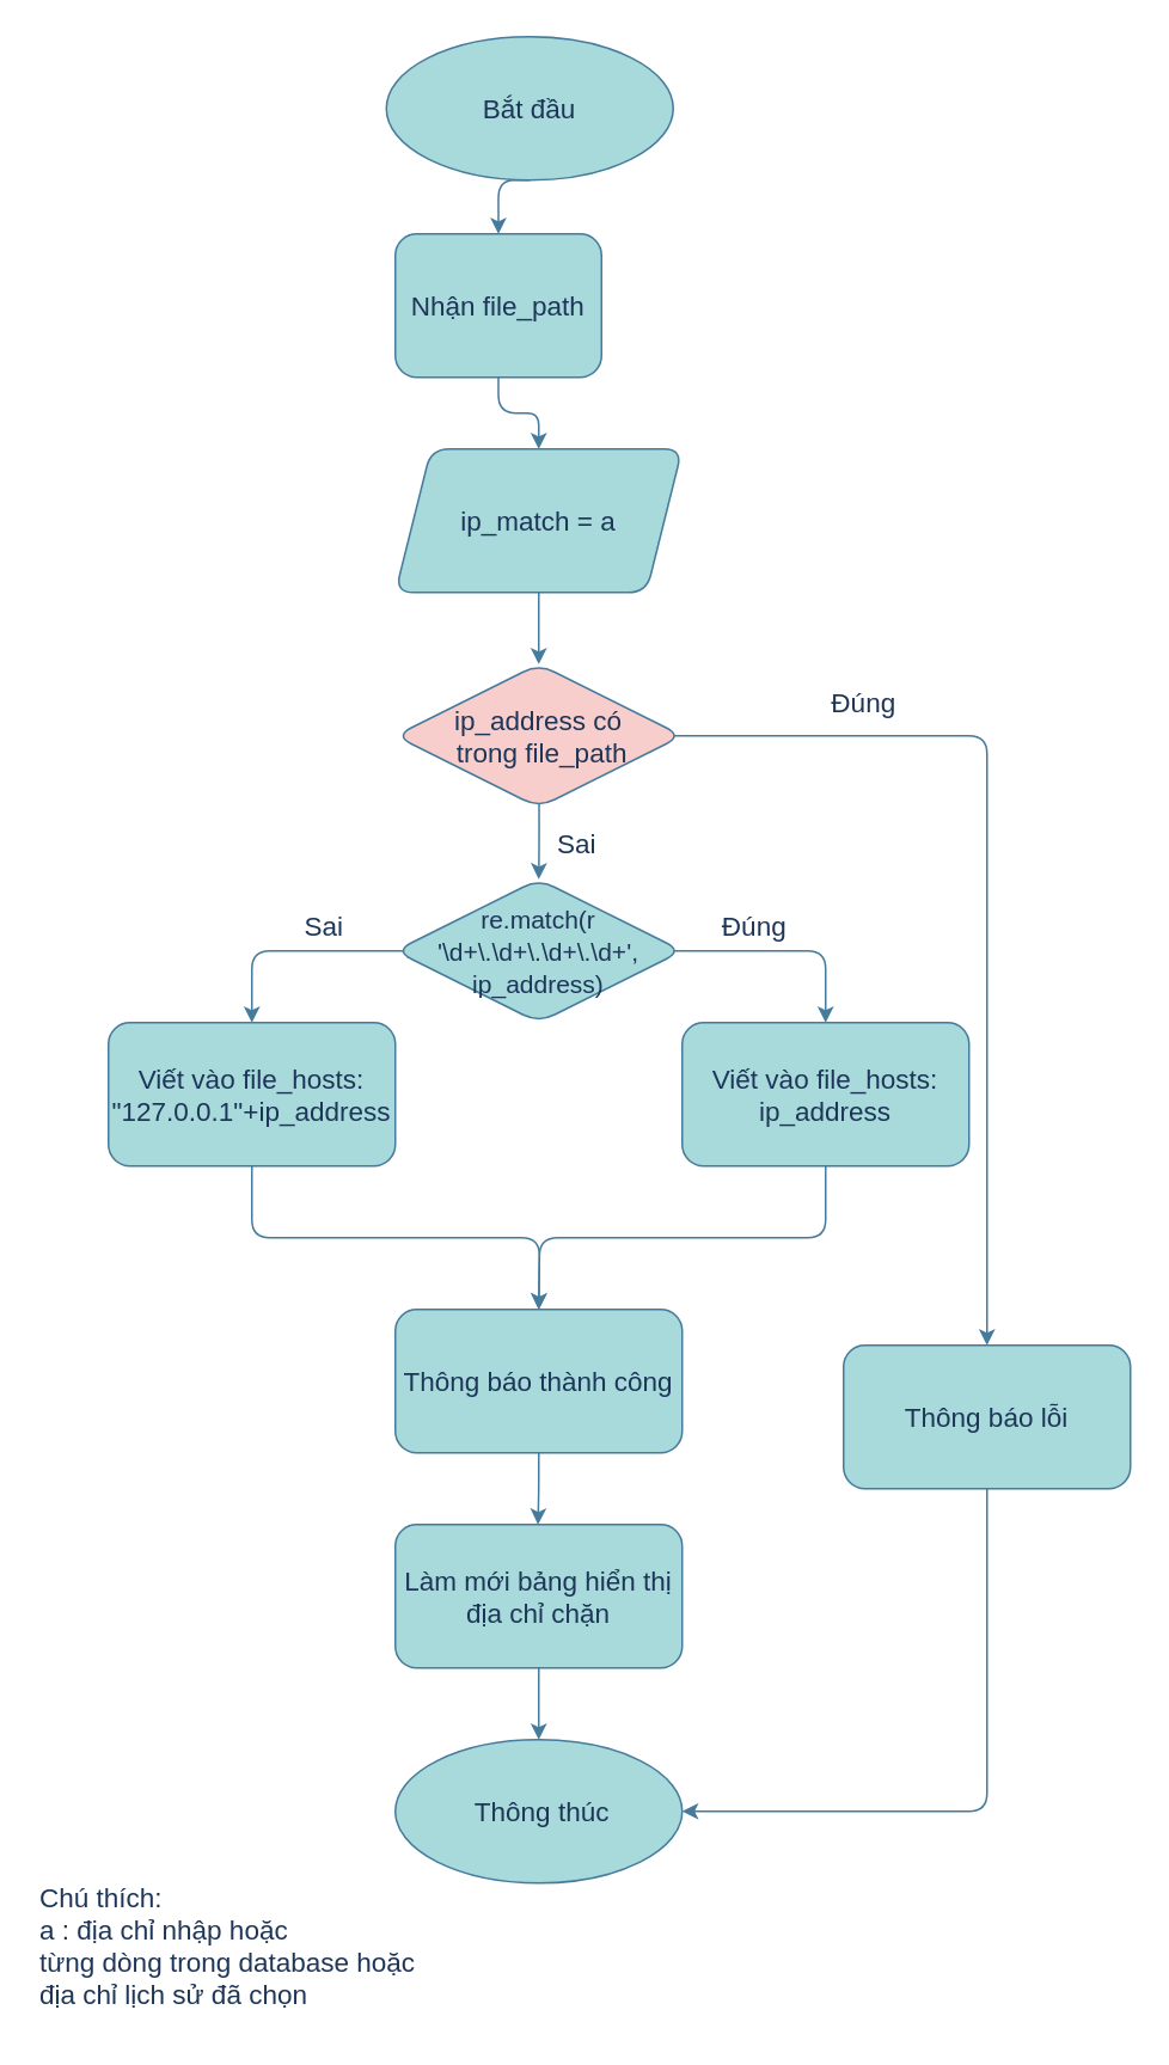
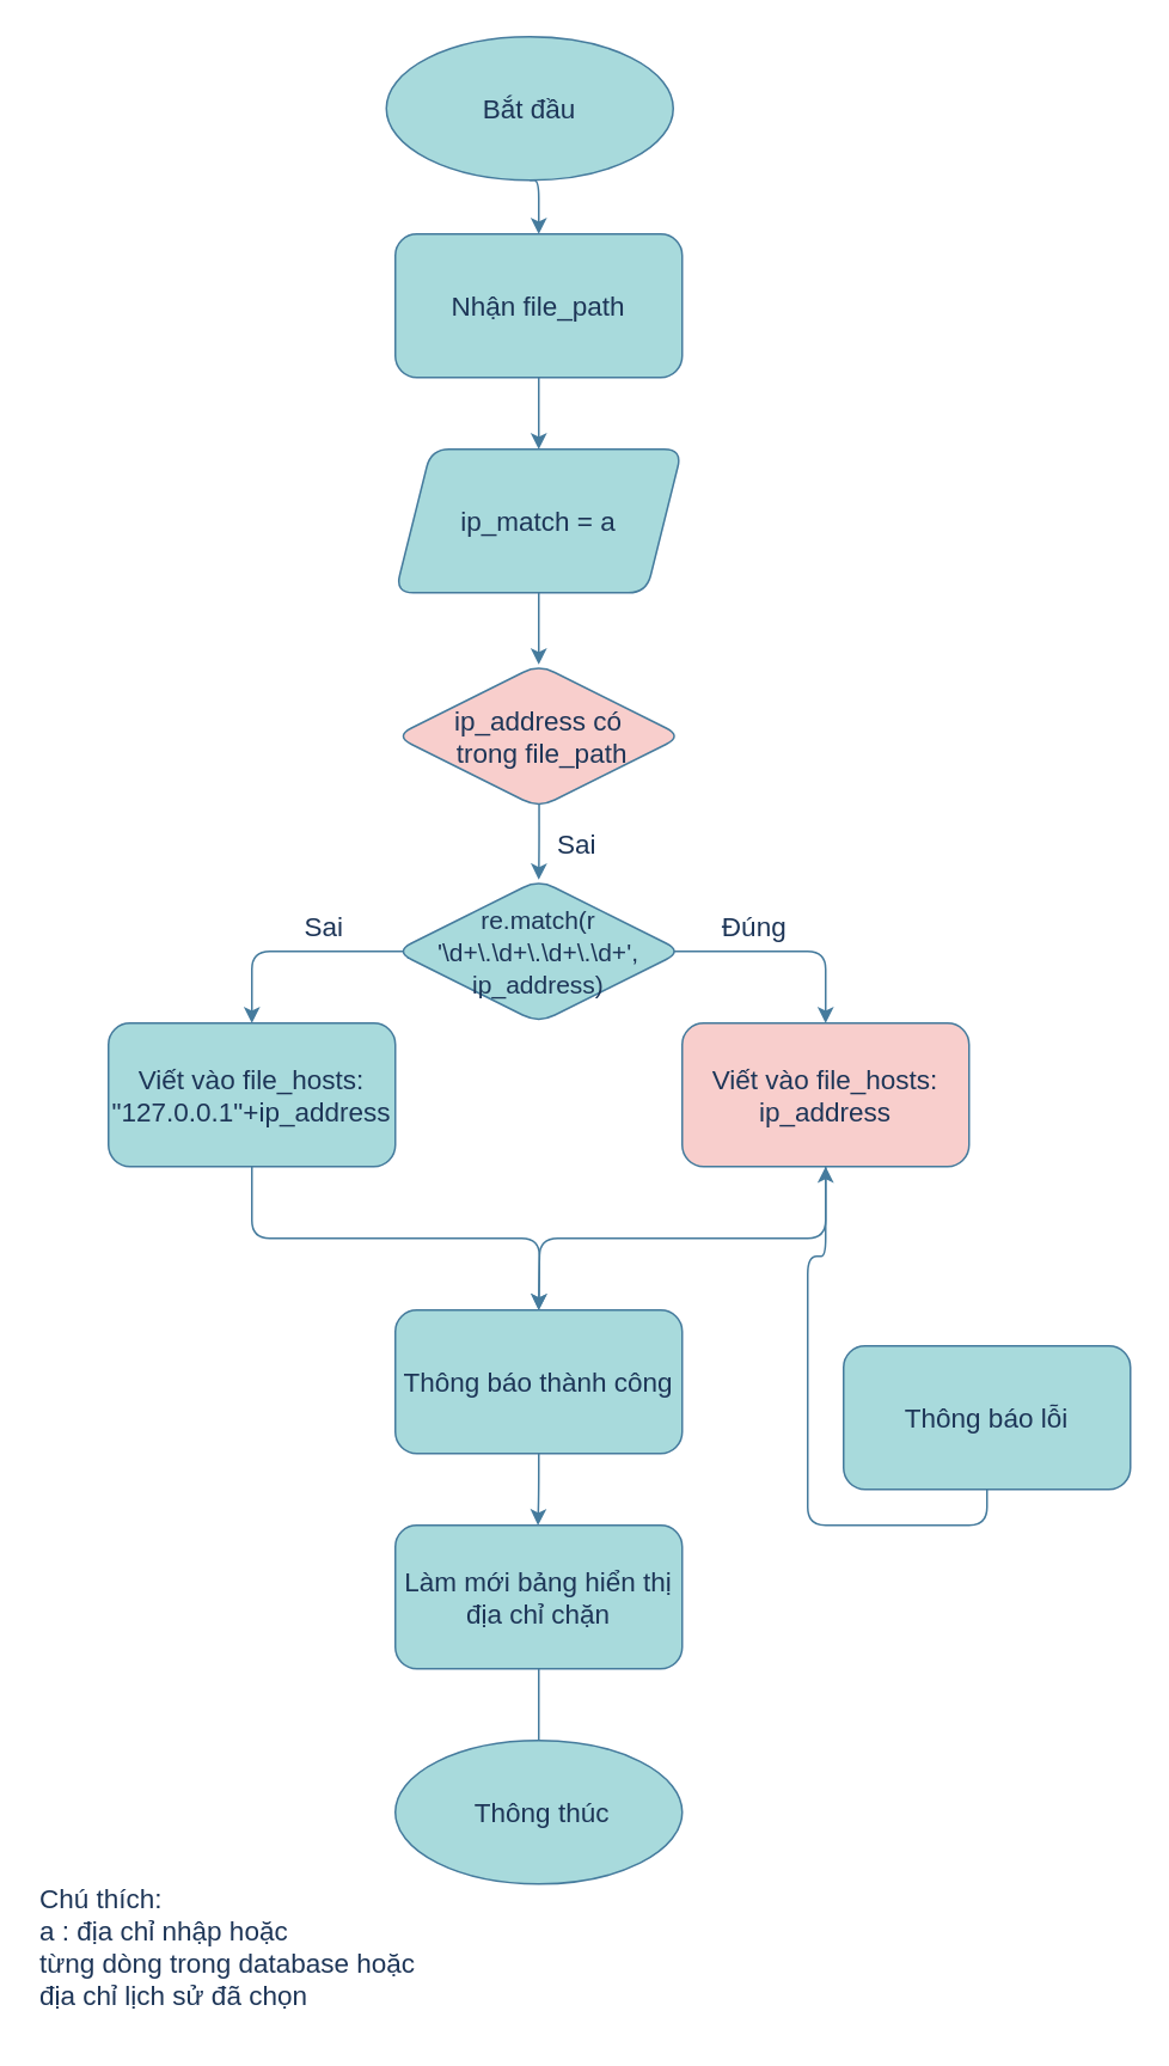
  <mxCell id="0" />
  <mxCell id="1" parent="0" />
  <mxCell id="2" style="edgeStyle=orthogonalEdgeStyle;rounded=1;orthogonalLoop=1;jettySize=auto;html=1;exitX=0.5;exitY=1;exitDx=0;exitDy=0;entryX=0.5;entryY=0;entryDx=0;entryDy=0;labelBackgroundColor=none;strokeColor=#457B9D;fontColor=default;fontSize=15;" parent="1" source="3" target="27" edge="1"><mxGeometry relative="1" as="geometry" /></mxCell>
  <mxCell id="3" value="Bắt đầu" style="ellipse;whiteSpace=wrap;html=1;labelBackgroundColor=none;fillColor=#A8DADC;strokeColor=#457B9D;fontColor=#1D3557;rounded=1;fontSize=15;" parent="1" vertex="1"><mxGeometry x="215" y="20" width="160" height="80" as="geometry" /></mxCell>
  <mxCell id="4" style="edgeStyle=orthogonalEdgeStyle;rounded=1;orthogonalLoop=1;jettySize=auto;html=1;exitX=0.5;exitY=1;exitDx=0;exitDy=0;entryX=0.5;entryY=0;entryDx=0;entryDy=0;labelBackgroundColor=none;strokeColor=#457B9D;fontColor=default;fontSize=15;" parent="1" source="5" edge="1"><mxGeometry relative="1" as="geometry"><mxPoint x="300" y="370" as="targetPoint" /></mxGeometry></mxCell>
  <mxCell id="5" value="&lt;font style=&quot;font-size: 15px;&quot;&gt;ip_match = a&lt;br style=&quot;font-size: 15px;&quot;&gt;&lt;/font&gt;" style="shape=parallelogram;perimeter=parallelogramPerimeter;whiteSpace=wrap;html=1;fixedSize=1;labelBackgroundColor=none;fillColor=#A8DADC;strokeColor=#457B9D;fontColor=#1D3557;rounded=1;fontSize=15;" parent="1" vertex="1"><mxGeometry x="220" y="250" width="160" height="80" as="geometry" /></mxCell>
  <mxCell id="6" style="edgeStyle=orthogonalEdgeStyle;rounded=1;orthogonalLoop=1;jettySize=auto;html=1;exitX=0.875;exitY=0.5;exitDx=0;exitDy=0;entryX=0.5;entryY=0;entryDx=0;entryDy=0;labelBackgroundColor=none;strokeColor=#457B9D;fontColor=default;exitPerimeter=0;fontSize=15;" parent="1" source="10" target="12" edge="1"><mxGeometry relative="1" as="geometry"><Array as="points"><mxPoint x="140" y="530" /></Array></mxGeometry></mxCell>
  <mxCell id="7" value="Sai" style="edgeLabel;html=1;align=center;verticalAlign=middle;resizable=0;points=[];labelBackgroundColor=none;fontColor=#1D3557;rounded=1;fontSize=15;" parent="6" vertex="1" connectable="0"><mxGeometry x="-0.35" y="-1" relative="1" as="geometry"><mxPoint x="-96" y="-14" as="offset" /></mxGeometry></mxCell>
  <mxCell id="8" style="edgeStyle=orthogonalEdgeStyle;rounded=1;orthogonalLoop=1;jettySize=auto;html=1;exitX=0.045;exitY=0.553;exitDx=0;exitDy=0;labelBackgroundColor=none;strokeColor=#457B9D;fontColor=default;exitPerimeter=0;fontSize=15;" parent="1" source="10" target="14" edge="1"><mxGeometry relative="1" as="geometry"><Array as="points"><mxPoint x="227" y="530" /><mxPoint x="460" y="530" /></Array></mxGeometry></mxCell>
  <mxCell id="9" value="Đúng" style="edgeLabel;html=1;align=center;verticalAlign=middle;resizable=0;points=[];labelBackgroundColor=none;fontColor=#1D3557;rounded=1;fontSize=15;" parent="8" vertex="1" connectable="0"><mxGeometry x="-0.283" y="-1" relative="1" as="geometry"><mxPoint x="98" y="-16" as="offset" /></mxGeometry></mxCell>
  <mxCell id="10" value="&lt;font style=&quot;font-size: 14px;&quot;&gt;re.match(r&lt;br&gt;'\d+\.\d+\.\d+\.\d+',&lt;br style=&quot;&quot;&gt;ip_address)&lt;/font&gt;" style="rhombus;whiteSpace=wrap;html=1;labelBackgroundColor=none;fillColor=#A8DADC;strokeColor=#457B9D;fontColor=#1D3557;rounded=1;fontSize=15;" parent="1" vertex="1"><mxGeometry x="220" y="490" width="160" height="80" as="geometry" /></mxCell>
  <mxCell id="11" style="edgeStyle=orthogonalEdgeStyle;rounded=1;orthogonalLoop=1;jettySize=auto;html=1;exitX=0.5;exitY=1;exitDx=0;exitDy=0;labelBackgroundColor=none;strokeColor=#457B9D;fontColor=default;fontSize=15;" parent="1" source="12" edge="1"><mxGeometry relative="1" as="geometry"><mxPoint x="300" y="730" as="targetPoint" /></mxGeometry></mxCell>
  <mxCell id="12" value="Viết vào file_hosts:&lt;br style=&quot;font-size: 15px;&quot;&gt;&quot;127.0.0.1&quot;+ip_address" style="rounded=1;whiteSpace=wrap;html=1;labelBackgroundColor=none;fillColor=#A8DADC;strokeColor=#457B9D;fontColor=#1D3557;fontSize=15;" parent="1" vertex="1"><mxGeometry x="60" y="570" width="160" height="80" as="geometry" /></mxCell>
  <mxCell id="13" style="edgeStyle=orthogonalEdgeStyle;rounded=1;orthogonalLoop=1;jettySize=auto;html=1;exitX=0.5;exitY=1;exitDx=0;exitDy=0;entryX=0.5;entryY=0;entryDx=0;entryDy=0;labelBackgroundColor=none;strokeColor=#457B9D;fontColor=default;fontSize=15;" parent="1" source="14" edge="1"><mxGeometry relative="1" as="geometry"><mxPoint x="300" y="730" as="targetPoint" /></mxGeometry></mxCell>
- <mxCell id="14" value="Viết vào file_hosts:&lt;br style=&quot;font-size: 15px;&quot;&gt;ip_address" style="rounded=1;whiteSpace=wrap;html=1;labelBackgroundColor=none;fillColor=#A8DADC;strokeColor=#457B9D;fontColor=#1D3557;fontSize=15;" parent="1" vertex="1"><mxGeometry x="380" y="570" width="160" height="80" as="geometry" /></mxCell>
+ <mxCell id="14" value="Viết vào file_hosts:&lt;br style=&quot;font-size: 15px;&quot;&gt;ip_address" style="rounded=1;whiteSpace=wrap;html=1;labelBackgroundColor=none;fillColor=#f8cecc;strokeColor=#457B9D;fontColor=#1D3557;fontSize=15;" parent="1" vertex="1"><mxGeometry x="380" y="570" width="160" height="80" as="geometry" /></mxCell>
  <mxCell id="15" style="edgeStyle=orthogonalEdgeStyle;rounded=1;orthogonalLoop=1;jettySize=auto;html=1;exitX=0.501;exitY=0.056;exitDx=0;exitDy=0;entryX=0.5;entryY=0;entryDx=0;entryDy=0;labelBackgroundColor=none;strokeColor=#457B9D;fontColor=default;fontSize=15;exitPerimeter=0;" parent="1" source="29" target="10" edge="1"><mxGeometry relative="1" as="geometry"><mxPoint x="300" y="450" as="sourcePoint" /></mxGeometry></mxCell>
  <mxCell id="16" value="Sai" style="edgeLabel;html=1;align=center;verticalAlign=middle;resizable=0;points=[];labelBackgroundColor=none;fontColor=#1D3557;rounded=1;fontSize=15;" parent="15" vertex="1" connectable="0"><mxGeometry x="-0.197" y="1" relative="1" as="geometry"><mxPoint x="19" y="49" as="offset" /></mxGeometry></mxCell>
- <mxCell id="17" style="edgeStyle=orthogonalEdgeStyle;rounded=1;orthogonalLoop=1;jettySize=auto;html=1;exitX=0.125;exitY=0.5;exitDx=0;exitDy=0;strokeColor=#457B9D;fontColor=default;fillColor=#A8DADC;fontSize=15;exitPerimeter=0;labelBackgroundColor=none;" parent="1" source="29" target="25" edge="1"><mxGeometry relative="1" as="geometry"><mxPoint x="380" y="410" as="sourcePoint" /></mxGeometry></mxCell>
- <mxCell id="18" value="Đúng" style="edgeLabel;html=1;align=center;verticalAlign=middle;resizable=0;points=[];labelBackgroundColor=none;fontColor=#1D3557;fontSize=15;" vertex="1" connectable="0" parent="17"><mxGeometry x="-0.261" y="-1" relative="1" as="geometry"><mxPoint y="-21" as="offset" /></mxGeometry></mxCell>
  <mxCell id="19" style="edgeStyle=orthogonalEdgeStyle;rounded=1;orthogonalLoop=1;jettySize=auto;html=1;exitX=0.5;exitY=1;exitDx=0;exitDy=0;labelBackgroundColor=none;strokeColor=#457B9D;fontColor=default;fontSize=15;" parent="1" source="20" edge="1"><mxGeometry relative="1" as="geometry"><mxPoint x="299.579" y="850" as="targetPoint" /></mxGeometry></mxCell>
  <mxCell id="20" value="Thông báo thành công" style="rounded=1;whiteSpace=wrap;html=1;labelBackgroundColor=none;fillColor=#A8DADC;strokeColor=#457B9D;fontColor=#1D3557;fontSize=15;" parent="1" vertex="1"><mxGeometry x="220" y="730" width="160" height="80" as="geometry" /></mxCell>
- <mxCell id="21" style="edgeStyle=orthogonalEdgeStyle;rounded=1;orthogonalLoop=1;jettySize=auto;html=1;exitX=0.5;exitY=1;exitDx=0;exitDy=0;entryX=0.5;entryY=0;entryDx=0;entryDy=0;labelBackgroundColor=none;strokeColor=#457B9D;fontColor=default;fontSize=15;" parent="1" source="22" target="23" edge="1"><mxGeometry relative="1" as="geometry" /></mxCell>
+ <mxCell id="21" style="edgeStyle=orthogonalEdgeStyle;rounded=1;orthogonalLoop=1;jettySize=auto;html=1;exitX=0.5;exitY=1;exitDx=0;exitDy=0;entryX=0.5;entryY=0;entryDx=0;entryDy=0;labelBackgroundColor=none;strokeColor=#457B9D;fontColor=default;fontSize=15;endArrow=none;" parent="1" source="22" target="23" edge="1"><mxGeometry relative="1" as="geometry" /></mxCell>
  <mxCell id="22" value="Làm mới bảng hiển thị &lt;br style=&quot;font-size: 15px;&quot;&gt;địa chỉ chặn" style="rounded=1;whiteSpace=wrap;html=1;labelBackgroundColor=none;fillColor=#A8DADC;strokeColor=#457B9D;fontColor=#1D3557;fontSize=15;" parent="1" vertex="1"><mxGeometry x="220" y="850" width="160" height="80" as="geometry" /></mxCell>
  <mxCell id="23" value="&amp;nbsp;Thông thúc" style="ellipse;whiteSpace=wrap;html=1;labelBackgroundColor=none;fillColor=#A8DADC;strokeColor=#457B9D;fontColor=#1D3557;rounded=1;fontSize=15;" parent="1" vertex="1"><mxGeometry x="220" y="970" width="160" height="80" as="geometry" /></mxCell>
- <mxCell id="24" style="edgeStyle=orthogonalEdgeStyle;rounded=1;orthogonalLoop=1;jettySize=auto;html=1;exitX=0.5;exitY=1;exitDx=0;exitDy=0;entryX=1;entryY=0.5;entryDx=0;entryDy=0;strokeColor=#457B9D;fontColor=default;fillColor=#A8DADC;fontSize=15;labelBackgroundColor=none;" parent="1" source="25" target="23" edge="1"><mxGeometry relative="1" as="geometry" /></mxCell>
+ <mxCell id="24" style="edgeStyle=orthogonalEdgeStyle;rounded=1;orthogonalLoop=1;jettySize=auto;html=1;exitX=0.5;exitY=1;exitDx=0;exitDy=0;strokeColor=#457B9D;fontColor=default;fillColor=#A8DADC;fontSize=15;labelBackgroundColor=none;" parent="1" source="25" target="14" edge="1"><mxGeometry relative="1" as="geometry" /></mxCell>
  <mxCell id="25" value="Thông báo lỗi" style="rounded=1;whiteSpace=wrap;html=1;labelBackgroundColor=none;fillColor=#A8DADC;strokeColor=#457B9D;fontColor=#1D3557;fontSize=15;" parent="1" vertex="1"><mxGeometry x="470" y="750" width="160" height="80" as="geometry" /></mxCell>
  <mxCell id="26" style="edgeStyle=orthogonalEdgeStyle;rounded=1;orthogonalLoop=1;jettySize=auto;html=1;exitX=0.5;exitY=1;exitDx=0;exitDy=0;strokeColor=#457B9D;fontColor=default;fillColor=#A8DADC;fontSize=15;labelBackgroundColor=none;" parent="1" source="27" target="5" edge="1"><mxGeometry relative="1" as="geometry" /></mxCell>
- <mxCell id="27" value="Nhận file_path" style="rounded=1;whiteSpace=wrap;html=1;labelBackgroundColor=none;fillColor=#A8DADC;strokeColor=#457B9D;fontColor=#1D3557;fontSize=15;" parent="1" vertex="1"><mxGeometry x="220" y="130" width="115" height="80" as="geometry" /></mxCell>
+ <mxCell id="27" value="Nhận file_path" style="rounded=1;whiteSpace=wrap;html=1;labelBackgroundColor=none;fillColor=#A8DADC;strokeColor=#457B9D;fontColor=#1D3557;fontSize=15;" parent="1" vertex="1"><mxGeometry x="220" y="130" width="160" height="80" as="geometry" /></mxCell>
  <mxCell id="28" value="Chú thích:&lt;br style=&quot;font-size: 15px;&quot;&gt;a : địa chỉ nhập hoặc&lt;br data-darkreader-inline-border=&quot;&quot; style=&quot;border-color: var(--darkreader-border--border-color); --darkreader-inline-border: var(--darkreader-border--darkreader-border--border-color); font-size: 15px;&quot;&gt;&lt;span style=&quot;font-size: 15px;&quot;&gt;từng dòng trong database&amp;nbsp;hoặc&lt;br style=&quot;font-size: 15px;&quot;&gt;&lt;/span&gt;&lt;span style=&quot;font-size: 15px;&quot;&gt;địa chỉ lịch sử đã chọn&lt;/span&gt;" style="text;html=1;align=left;verticalAlign=middle;resizable=0;points=[];autosize=1;strokeColor=none;fillColor=none;fontColor=#1D3557;fontSize=15;labelBackgroundColor=none;" parent="1" vertex="1"><mxGeometry x="20" y="1040" width="230" height="90" as="geometry" /></mxCell>
  <mxCell id="29" value="&lt;font style=&quot;font-size: 15px;&quot;&gt;ip_address có&lt;br&gt;&amp;nbsp;trong file_path&lt;/font&gt;" style="rhombus;whiteSpace=wrap;html=1;labelBackgroundColor=none;fillColor=#f8cecc;strokeColor=#457B9D;fontColor=#1D3557;rounded=1;fontSize=15;" vertex="1" parent="1"><mxGeometry x="220" y="370" width="160" height="80" as="geometry" /></mxCell>
